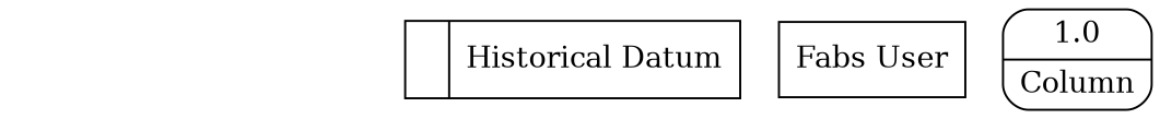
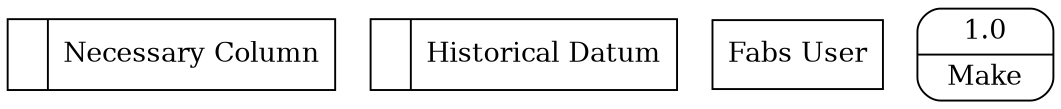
  digraph {
    node [shape=record]
+   n1 [label="<f0>  |<f1> Necessary Column "]
    n2 [label="<f0>  |<f1> Historical Datum "]
    n3 [label="Fabs User" shape=box]
-   n4 [label="{<f0> 1.0|<f1> Column }" shape=Mrecord]
+   n4 [label="{<f0> 1.0|<f1> Make }" shape=Mrecord]
  }
